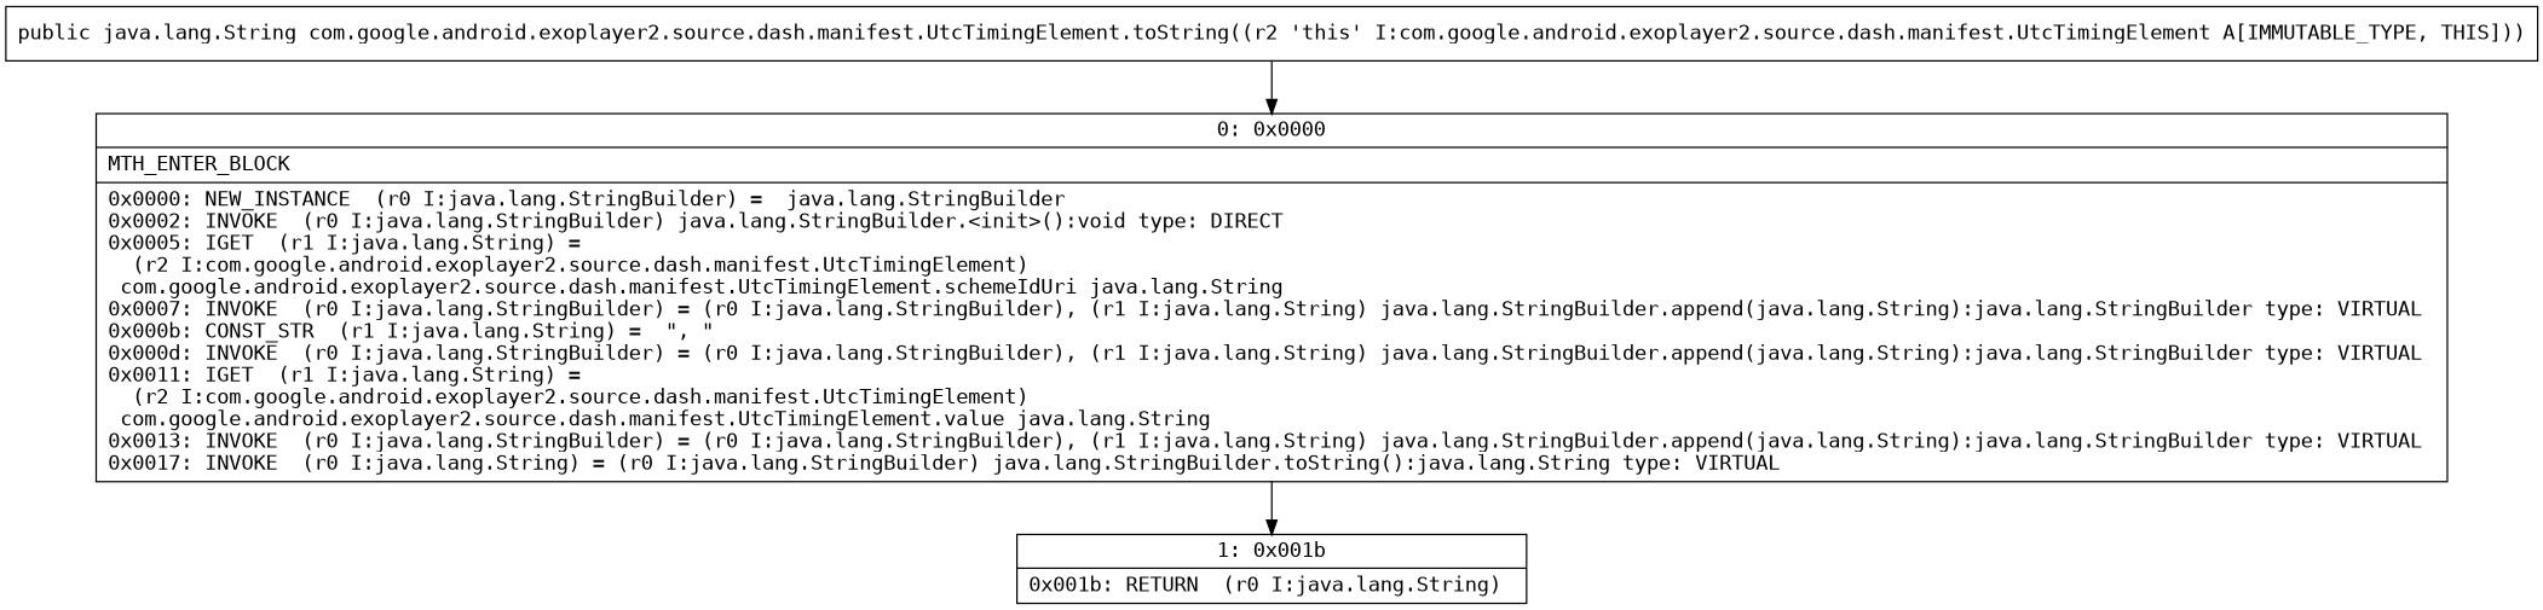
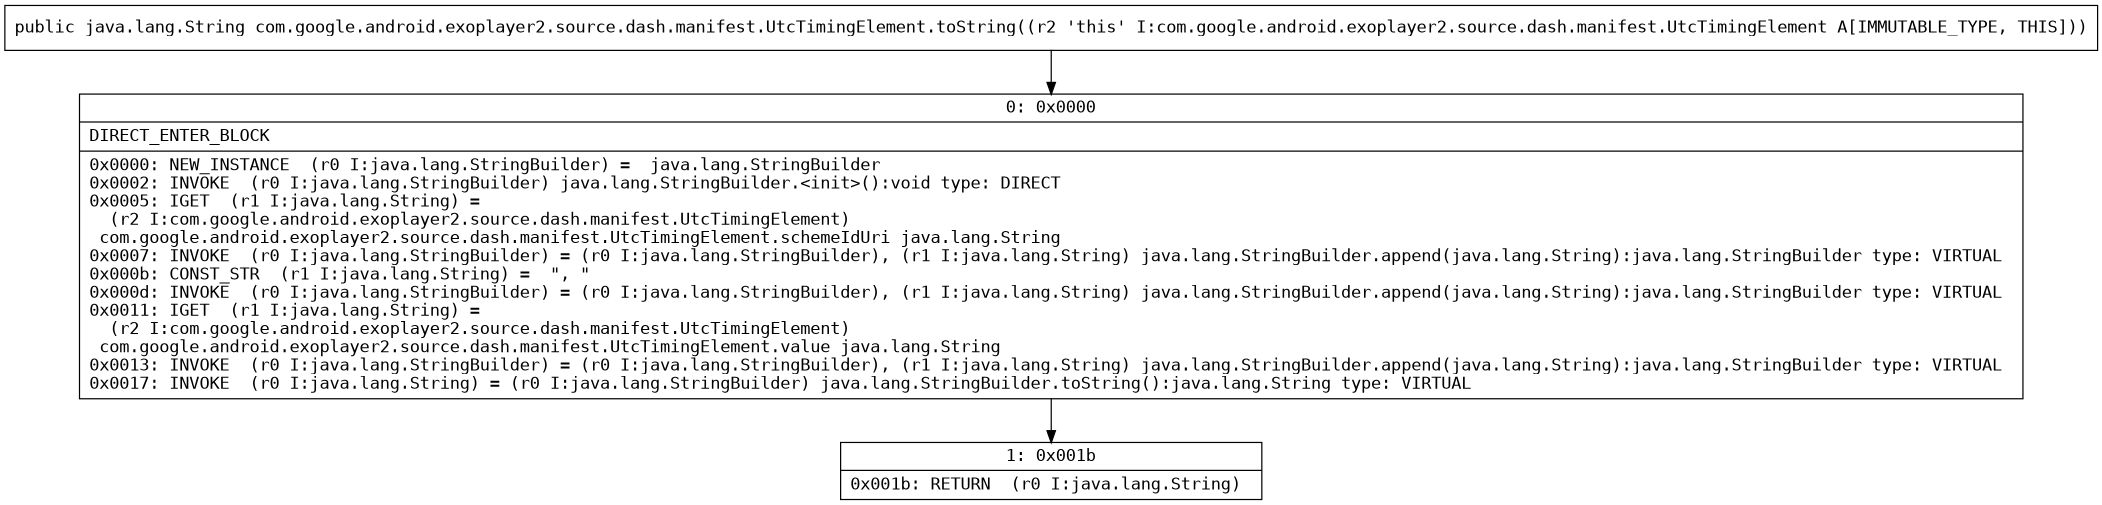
  digraph {
    fontname="DejaVu Sans Mono"
    node [shape=record fontname="DejaVu Sans Mono"]
    edge [fontname="DejaVu Sans Mono"]
-   n1 [label="{0\:\ 0x0000|MTH_ENTER_BLOCK\l|0x0000: NEW_INSTANCE  (r0 I:java.lang.StringBuilder) =  java.lang.StringBuilder \l0x0002: INVOKE  (r0 I:java.lang.StringBuilder) java.lang.StringBuilder.\<init\>():void type: DIRECT \l0x0005: IGET  (r1 I:java.lang.String) = \l  (r2 I:com.google.android.exoplayer2.source.dash.manifest.UtcTimingElement)\l com.google.android.exoplayer2.source.dash.manifest.UtcTimingElement.schemeIdUri java.lang.String \l0x0007: INVOKE  (r0 I:java.lang.StringBuilder) = (r0 I:java.lang.StringBuilder), (r1 I:java.lang.String) java.lang.StringBuilder.append(java.lang.String):java.lang.StringBuilder type: VIRTUAL \l0x000b: CONST_STR  (r1 I:java.lang.String) =  \", \" \l0x000d: INVOKE  (r0 I:java.lang.StringBuilder) = (r0 I:java.lang.StringBuilder), (r1 I:java.lang.String) java.lang.StringBuilder.append(java.lang.String):java.lang.StringBuilder type: VIRTUAL \l0x0011: IGET  (r1 I:java.lang.String) = \l  (r2 I:com.google.android.exoplayer2.source.dash.manifest.UtcTimingElement)\l com.google.android.exoplayer2.source.dash.manifest.UtcTimingElement.value java.lang.String \l0x0013: INVOKE  (r0 I:java.lang.StringBuilder) = (r0 I:java.lang.StringBuilder), (r1 I:java.lang.String) java.lang.StringBuilder.append(java.lang.String):java.lang.StringBuilder type: VIRTUAL \l0x0017: INVOKE  (r0 I:java.lang.String) = (r0 I:java.lang.StringBuilder) java.lang.StringBuilder.toString():java.lang.String type: VIRTUAL \l}"]
+   n1 [label="{0\:\ 0x0000|DIRECT_ENTER_BLOCK\l|0x0000: NEW_INSTANCE  (r0 I:java.lang.StringBuilder) =  java.lang.StringBuilder \l0x0002: INVOKE  (r0 I:java.lang.StringBuilder) java.lang.StringBuilder.\<init\>():void type: DIRECT \l0x0005: IGET  (r1 I:java.lang.String) = \l  (r2 I:com.google.android.exoplayer2.source.dash.manifest.UtcTimingElement)\l com.google.android.exoplayer2.source.dash.manifest.UtcTimingElement.schemeIdUri java.lang.String \l0x0007: INVOKE  (r0 I:java.lang.StringBuilder) = (r0 I:java.lang.StringBuilder), (r1 I:java.lang.String) java.lang.StringBuilder.append(java.lang.String):java.lang.StringBuilder type: VIRTUAL \l0x000b: CONST_STR  (r1 I:java.lang.String) =  \", \" \l0x000d: INVOKE  (r0 I:java.lang.StringBuilder) = (r0 I:java.lang.StringBuilder), (r1 I:java.lang.String) java.lang.StringBuilder.append(java.lang.String):java.lang.StringBuilder type: VIRTUAL \l0x0011: IGET  (r1 I:java.lang.String) = \l  (r2 I:com.google.android.exoplayer2.source.dash.manifest.UtcTimingElement)\l com.google.android.exoplayer2.source.dash.manifest.UtcTimingElement.value java.lang.String \l0x0013: INVOKE  (r0 I:java.lang.StringBuilder) = (r0 I:java.lang.StringBuilder), (r1 I:java.lang.String) java.lang.StringBuilder.append(java.lang.String):java.lang.StringBuilder type: VIRTUAL \l0x0017: INVOKE  (r0 I:java.lang.String) = (r0 I:java.lang.StringBuilder) java.lang.StringBuilder.toString():java.lang.String type: VIRTUAL \l}"]
    n2 [label="{1\:\ 0x001b|0x001b: RETURN  (r0 I:java.lang.String) \l}"]
    n3 [label="{public java.lang.String com.google.android.exoplayer2.source.dash.manifest.UtcTimingElement.toString((r2 'this' I:com.google.android.exoplayer2.source.dash.manifest.UtcTimingElement A[IMMUTABLE_TYPE, THIS])) }"]
    n1 -> n2
    n3 -> n1
  }
